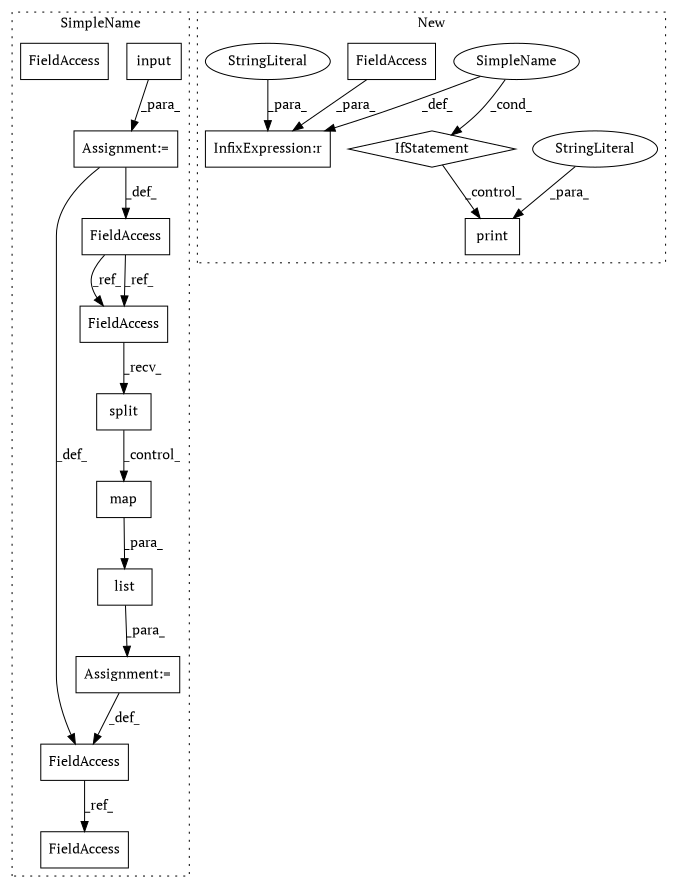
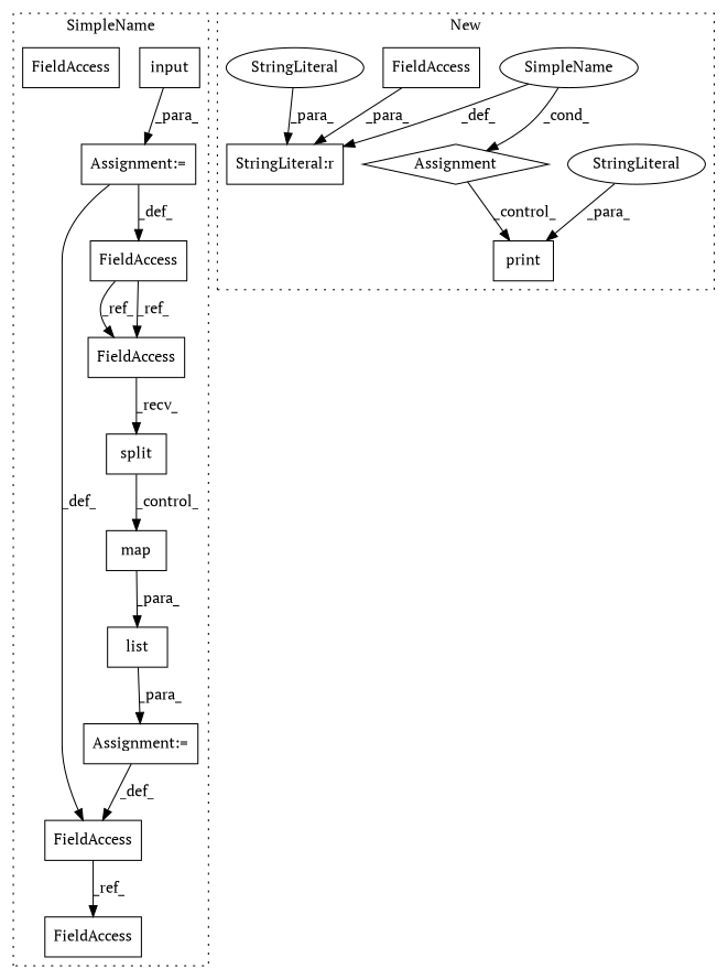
  digraph {
    fontname="PT Serif"
    node [a=22 fontname="PT Serif" l=1 s=531 shape=box]
    edge [fontname="PT Serif"]
    n1 [a=32 l="4,1" label=map s="523,540"]
    n2 [a=7 label="Assignment:=" s=517]
    n3 [a=32 l="5,1" label=list s="518,541"]
    n4 [a=32 l=7 label=split s=533]
    n5 [a=32 l=7 label=input s=497]
    n6 [l=7 label=FieldAccess s=510]
    n7 [l=7 label=FieldAccess s=636]
    n8 [label=FieldAccess]
    n9 [label=FieldAccess s=495]
    n10 [a=7 label="Assignment:=" s=496]
    n11 [label=FieldAccess]
    n12 [a=32 l="6,1" label=print s="827,861"]
    n13 [a=45 l=28 label=StringLiteral s=833 shape=ellipse]
-   n14 [a=27 l=4 label="InfixExpression:r" s=803]
+   n14 [a=27 l=4 label="StringLiteral:r" s=803]
    n15 [l=8 label=FieldAccess s=795]
-   n16 [a=25 l="4,2" label=IfStatement s="791,817" shape=diamond]
+   n16 [a=25 l="4,2" label=Assignment s="791,817" shape=diamond]
    n17 [a=42 label=SimpleName shape=ellipse l="" s=""]
    n18 [a=45 l=10 label=StringLiteral s=807 shape=ellipse]
    subgraph cluster_1 {
      label=SimpleName
      style=dotted
      n1
      n2
      n3
      n4
      n5
      n6
      n7
      n8
      n9
      n10
      n11
    }
    subgraph cluster_2 {
      label=New
      style=dotted
      n12
      n13
      n14
      n15
      n16
      n17
      n18
    }
    n1 -> n3 [label=_para_]
    n2 -> n6 [label=_def_]
    n3 -> n2 [label=_para_]
    n4 -> n1 [label=_control_]
    n5 -> n10 [label=_para_]
    n6 -> n7 [label=_ref_]
    n9 -> n11 [label=_ref_]
    n9 -> n11 [label=_ref_]
    n10 -> n6 [label=_def_]
    n10 -> n9 [label=_def_]
    n11 -> n4 [label=_recv_]
    n13 -> n12 [label=_para_]
    n15 -> n14 [label=_para_]
    n16 -> n12 [label=_control_]
    n17 -> n14 [label=_def_]
    n17 -> n16 [label=_cond_]
    n18 -> n14 [label=_para_]
  }
